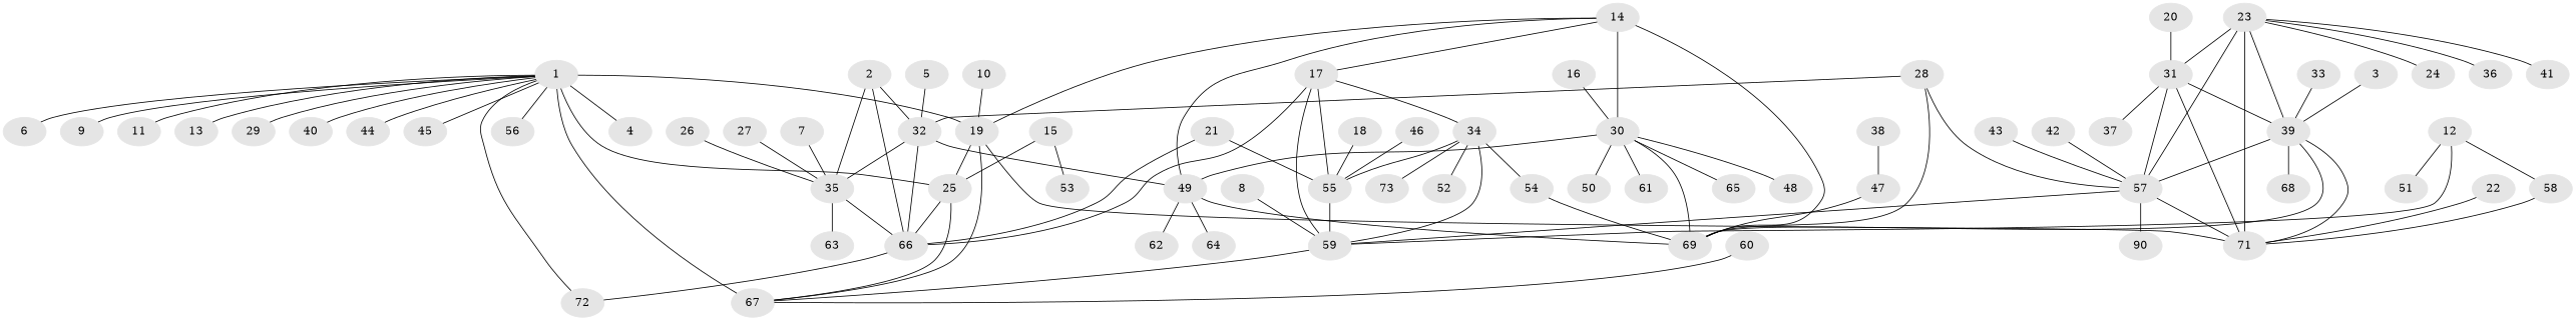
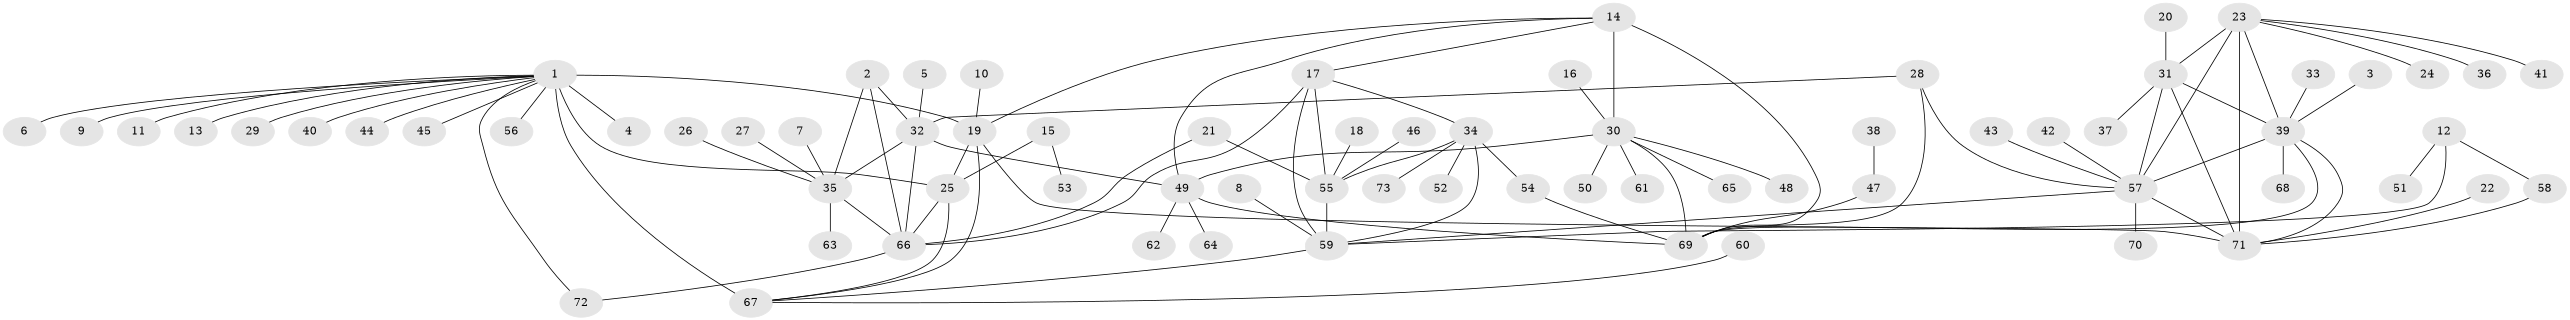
  graph {
    node [color=gray90 style=filled]
    edge [weight=1.0]
    1
    4
    6
    9
    11
    13
    19
    25
    29
    40
    44
    45
    56
    67
    72
    71
    66
    2
    32
    35
    49
    63
    3
    39
    69
    57
    68
    5
    7
    8
    59
    10
    12
    51
    58
    14
    17
    30
    34
    55
    48
    50
    61
    65
    62
    64
    15
    53
    16
    52
    54
    73
    18
    20
    31
    37
    21
    22
    23
    24
    36
    41
-   70 [label=90]
+   70
    26
    27
    28
    33
    38
    47
    42
    43
    46
    60
    1 -- 4
    1 -- 6
    1 -- 9
    1 -- 11
    1 -- 13
    1 -- 19 [weight=4.0]
    1 -- 25 [weight=4.0]
    1 -- 29
    1 -- 40
    1 -- 44
    1 -- 45
    1 -- 56
    1 -- 67 [weight=4.0]
    1 -- 72
    19 -- 25
    19 -- 67
    19 -- 71
    25 -- 67
    25 -- 66 [weight=3.0]
    66 -- 72
    2 -- 66 [weight=2.0]
    2 -- 32 [weight=4.0]
    2 -- 35 [weight=4.0]
    32 -- 66 [weight=2.0]
    32 -- 35 [weight=4.0]
    32 -- 49
    35 -- 66 [weight=2.0]
    35 -- 63
    49 -- 69
    49 -- 62
    49 -- 64
    3 -- 39
    39 -- 71
    39 -- 69
    39 -- 57
    39 -- 68
    57 -- 71
    57 -- 59
    57 -- 70
    5 -- 32
    7 -- 35
    8 -- 59
    59 -- 67
    10 -- 19
    12 -- 59
    12 -- 51
    12 -- 58
    58 -- 71
    14 -- 19
    14 -- 49 [weight=2.0]
    14 -- 69 [weight=2.0]
    14 -- 17
    14 -- 30 [weight=6.0]
    17 -- 66
    17 -- 59 [weight=2.0]
    17 -- 34
    17 -- 55 [weight=3.0]
    30 -- 49 [weight=3.0]
    30 -- 69 [weight=3.0]
    30 -- 48
    30 -- 50
    30 -- 61
    30 -- 65
    34 -- 59 [weight=2.0]
    34 -- 55 [weight=3.0]
    34 -- 52
    34 -- 54
    34 -- 73
    55 -- 59 [weight=6.0]
    15 -- 25
    15 -- 53
    16 -- 30
    54 -- 69
    18 -- 55
    20 -- 31
    31 -- 71
    31 -- 39
    31 -- 57
    31 -- 37
    21 -- 66
    21 -- 55
    22 -- 71
    23 -- 71 [weight=3.0]
    23 -- 39 [weight=3.0]
    23 -- 57 [weight=3.0]
    23 -- 31 [weight=3.0]
    23 -- 24
    23 -- 36
    23 -- 41
    26 -- 35
    27 -- 35
    28 -- 32
    28 -- 69
    28 -- 57
    33 -- 39
    38 -- 47
    47 -- 69
    42 -- 57
    43 -- 57
    46 -- 55
    60 -- 67
  }
